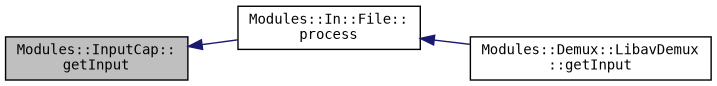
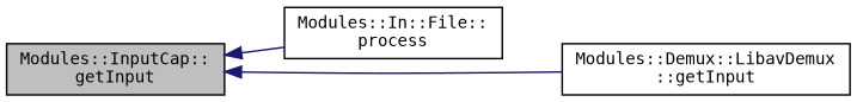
  digraph {
    fontname="DejaVu Sans Mono"
    rankdir=LR
    node [color=black fillcolor=white fontname="DejaVu Sans Mono" fontsize=10 shape=record style=filled]
    edge [color=midnightblue dir=back fontname="DejaVu Sans Mono" fontsize=10 labelfontname=Helvetica labelfontsize=10 style=solid]
    n1 [fillcolor=grey75 fontcolor=black height=0.2 label="Modules::InputCap::\lgetInput" width=0.4]
    n2 [height=0.2 label="Modules::In::File::\lprocess" width=0.4]
    n3 [height=0.2 label="Modules::Demux::LibavDemux\l::getInput" width=0.4]
    n1 -> n2
-   n2 -> n3
+   n1 -> n3
  }
